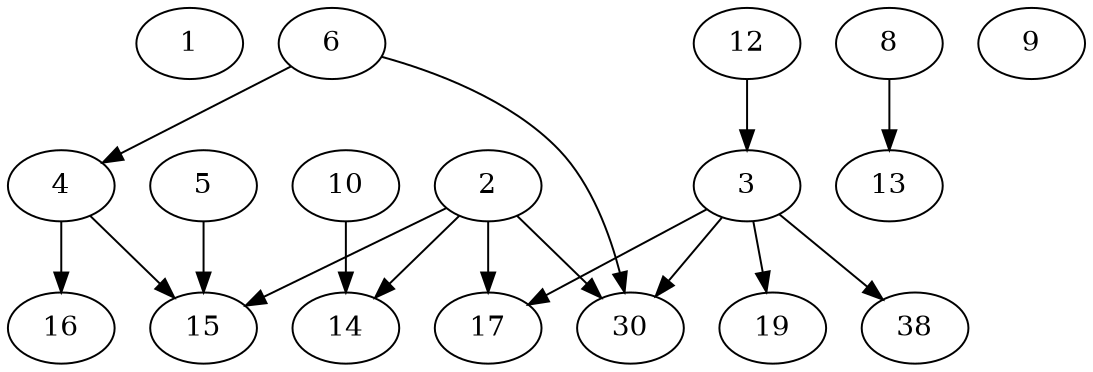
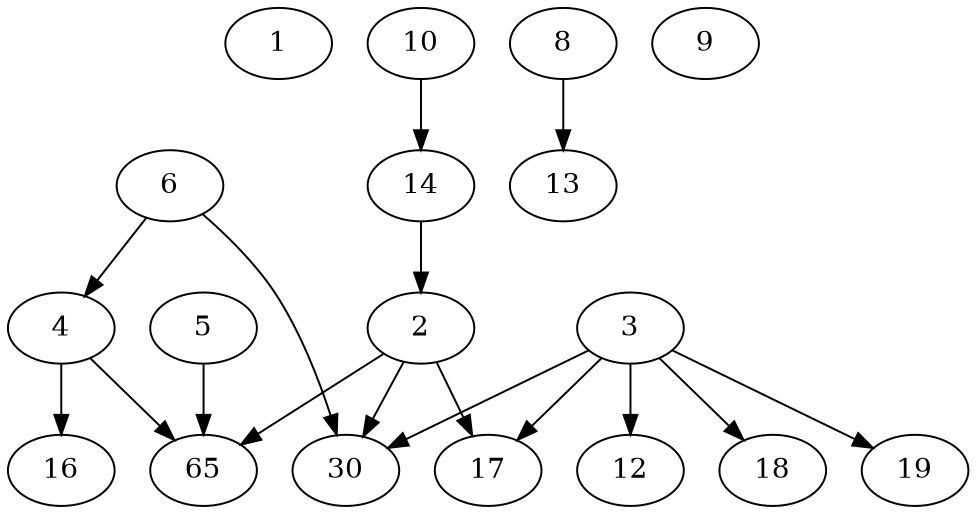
  digraph {
    node [alpha=0.04]
    1 [expect_size=14237696]
    2 [alpha=0.02 expect_size=44416000]
    14 [expect_size=5898240]
-   15 [alpha=0.08 expect_size=45860864]
+   15 [alpha=0.08 expect_size=45860864 label=65]
    17 [alpha=0.07 expect_size=21732352]
    n6 [alpha=0.07 expect_size=34718720 label=30]
    16 [alpha=0.17 expect_size=16562176]
    3 [alpha=0.14 expect_size=48699392]
    12 [alpha=0.06 expect_size=14411776]
-   18 [alpha=0.15 expect_size=23510016 label=38]
+   18 [alpha=0.15 expect_size=23510016]
    19 [alpha=0.11 expect_size=43719680]
    4 [alpha=0.17 expect_size=16760832]
    5 [alpha=0.08 expect_size=14920704]
    6 [alpha=0.02 expect_size=25470976]
    8 [alpha=0.09 expect_size=50470912]
    13 [alpha=0.00 expect_size=20112384]
    9 [alpha=0.16 expect_size=41375744]
    10 [alpha=0.10 expect_size=32851968]
-   2 -> 14
+   14 -> 2
    2 -> 15
    2 -> 17
    2 -> n6
    3 -> 17
    3 -> n6
-   12 -> 3
+   3 -> 12
    3 -> 18
    3 -> 19
    4 -> 15
    4 -> 16
    5 -> 15
    6 -> n6
    6 -> 4
    8 -> 13
    10 -> 14
  }
